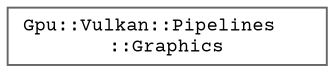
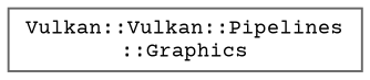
  digraph {
    rankdir=TB
    fontname="Courier Prime"
-   n1 [color=grey40 fillcolor=white fontname="Courier Prime" fontsize=10 height=0.2 label="Gpu::Vulkan::Pipelines\l::Graphics" shape=box style=filled width=0.4]
+   n1 [color=grey40 fillcolor=white fontname="Courier Prime" fontsize=10 height=0.2 label="Vulkan::Vulkan::Pipelines\l::Graphics" shape=box style=filled width=0.4]
  }
